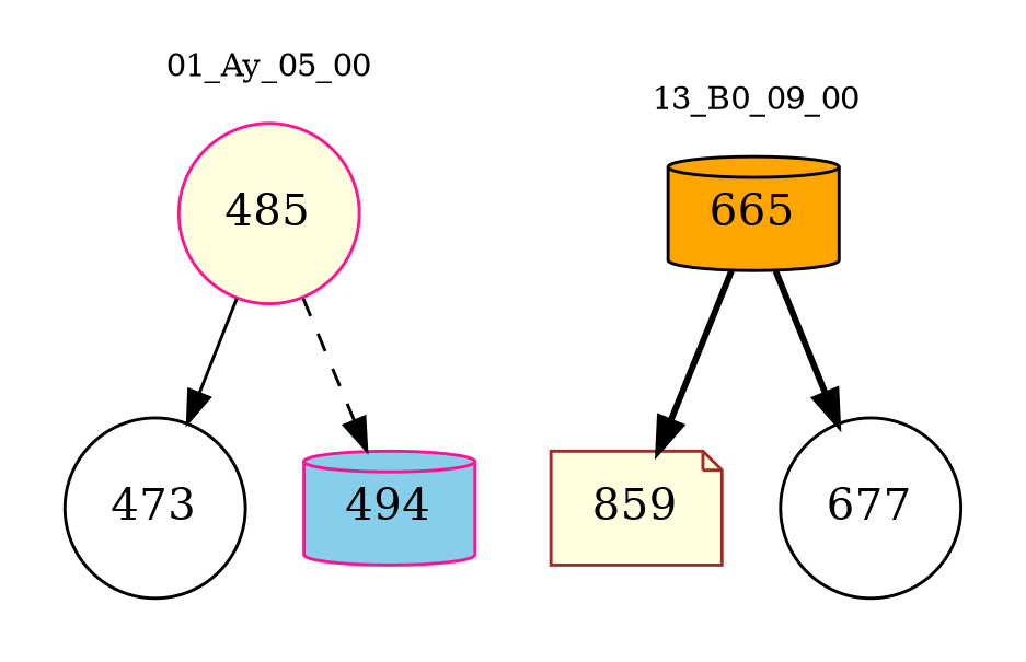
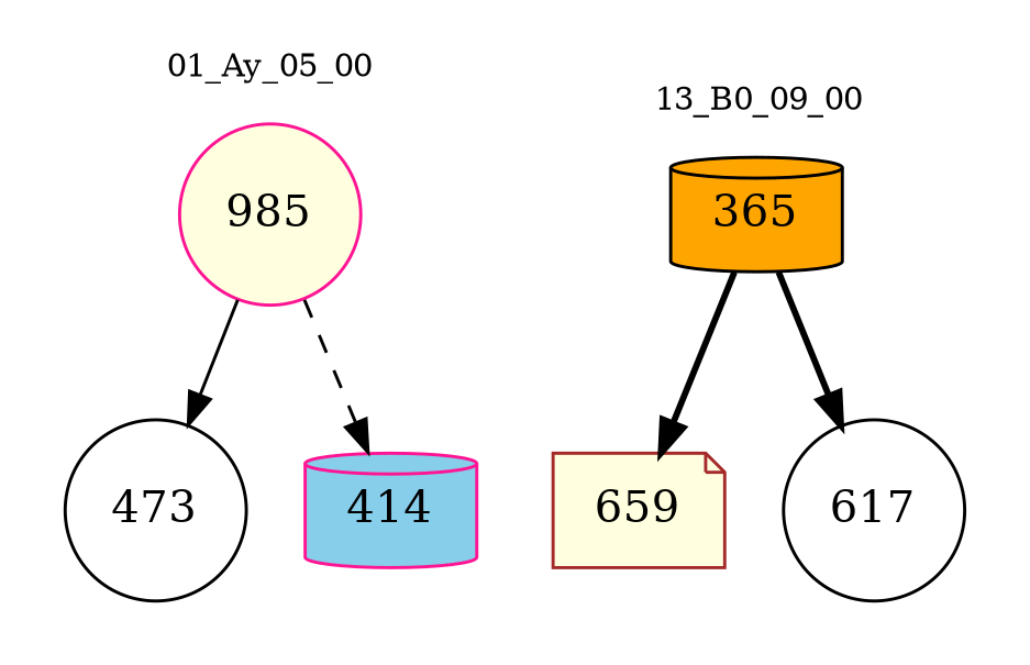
  digraph {
    node [color=black fillcolor=lightyellow shape=circle style=filled]
    edge [color=black style=bold]
-   n1 [color=deeppink label=485]
+   n1 [color=deeppink label=985]
    n2 [fillcolor=white label=473]
-   n3 [color=deeppink fillcolor=skyblue label=494 shape=cylinder]
-   n4 [fillcolor=orange label=665 shape=cylinder]
-   n5 [color=brown label=859 shape=note]
-   n6 [fillcolor=white label=677]
+   n3 [color=deeppink fillcolor=skyblue label=414 shape=cylinder]
+   n4 [fillcolor=orange label=365 shape=cylinder]
+   n5 [color=brown label=659 shape=note]
+   n6 [fillcolor=white label=617]
    subgraph cluster_1 {
      color=white
      fontsize=10
      label="01_Ay_05_00"
      n1
      n2
      n3
    }
    subgraph cluster_2 {
      color=white
      fontsize=10
      label="13_B0_09_00"
      n4
      n5
      n6
    }
    n1 -> n2 [style=solid]
    n1 -> n3 [style=dashed]
    n4 -> n5
    n4 -> n6
  }
